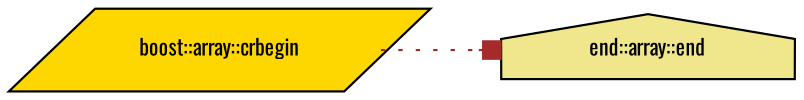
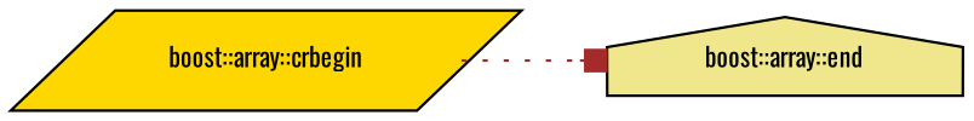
  digraph {
    rankdir=LR
    fontname=Oswald
    node [color=black fontname=Oswald fontsize=10 style=filled]
    n1 [fillcolor=gold fontcolor=black height=0.2 label="boost::array::crbegin" shape=parallelogram width=0.4]
-   n2 [height=0.2 label="end::array::end" shape=house width=0.4 fillcolor=khaki]
+   n2 [height=0.2 label="boost::array::end" shape=house width=0.4 fillcolor=khaki]
    n1 -> n2 [color=brown fontname=Oswald fontsize=10 labelfontname=FreeSans labelfontsize=10 style=dotted arrowhead=box]
  }
